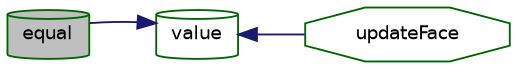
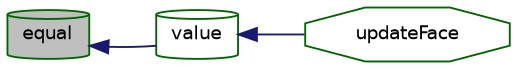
  digraph {
    rankdir=LR
    node [color=darkgreen fontname=Helvetica fontsize=10 shape=cylinder]
    edge [color=midnightblue dir=back fontname=Helvetica fontsize=10 labelfontname=Helvetica labelfontsize=10 style=solid]
    n1 [fillcolor=grey75 fontcolor=black height=0.2 label=equal style=filled width=0.4]
    n2 [height=0.2 label=value width=0.4]
    n3 [height=0.2 label=updateFace shape=octagon width=0.4]
-   n2 -> n1
+   n1 -> n2
    n2 -> n3
  }
